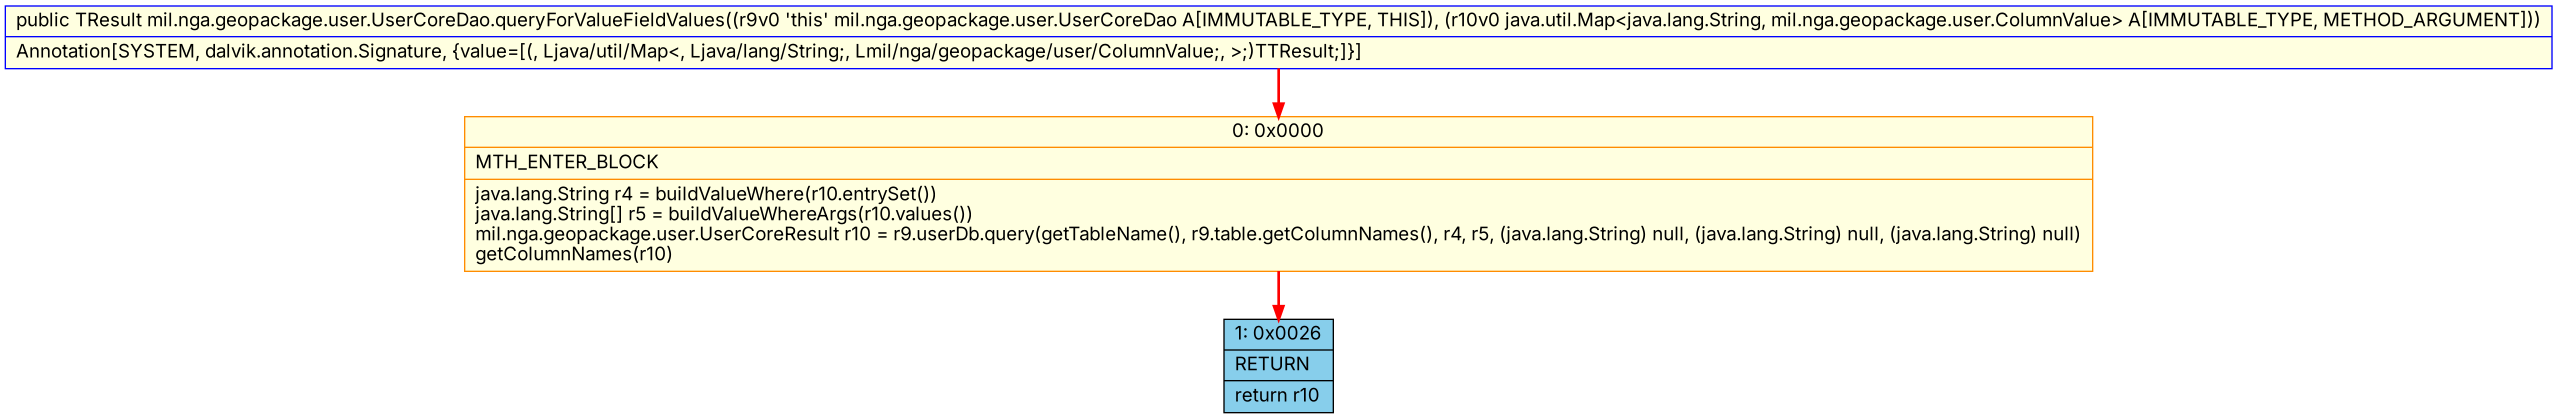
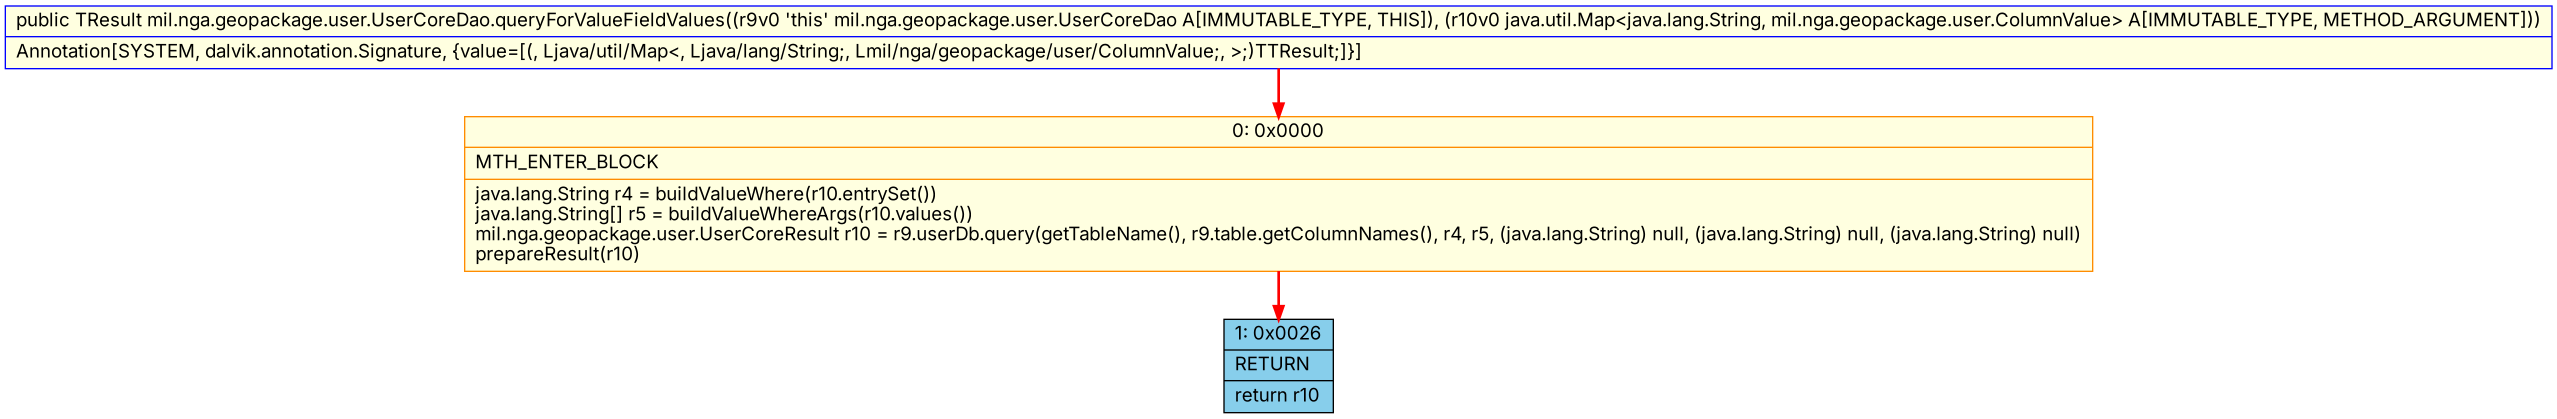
  digraph {
    fontname=Inter
    node [shape=record style=filled fillcolor=lightyellow fontname=Inter]
    edge [color=red style=bold fontname=Inter]
-   n1 [label="{0\:\ 0x0000|MTH_ENTER_BLOCK\l|java.lang.String r4 = buildValueWhere(r10.entrySet())\ljava.lang.String[] r5 = buildValueWhereArgs(r10.values())\lmil.nga.geopackage.user.UserCoreResult r10 = r9.userDb.query(getTableName(), r9.table.getColumnNames(), r4, r5, (java.lang.String) null, (java.lang.String) null, (java.lang.String) null)\lgetColumnNames(r10)\l}" color=darkorange]
+   n1 [label="{0\:\ 0x0000|MTH_ENTER_BLOCK\l|java.lang.String r4 = buildValueWhere(r10.entrySet())\ljava.lang.String[] r5 = buildValueWhereArgs(r10.values())\lmil.nga.geopackage.user.UserCoreResult r10 = r9.userDb.query(getTableName(), r9.table.getColumnNames(), r4, r5, (java.lang.String) null, (java.lang.String) null, (java.lang.String) null)\lprepareResult(r10)\l}" color=darkorange]
    n2 [label="{1\:\ 0x0026|RETURN\l|return r10\l}" fillcolor=skyblue color=black]
    n3 [label="{public TResult mil.nga.geopackage.user.UserCoreDao.queryForValueFieldValues((r9v0 'this' mil.nga.geopackage.user.UserCoreDao A[IMMUTABLE_TYPE, THIS]), (r10v0 java.util.Map\<java.lang.String, mil.nga.geopackage.user.ColumnValue\> A[IMMUTABLE_TYPE, METHOD_ARGUMENT]))  | Annotation[SYSTEM, dalvik.annotation.Signature, \{value=[(, Ljava\/util\/Map\<, Ljava\/lang\/String;, Lmil\/nga\/geopackage\/user\/ColumnValue;, \>;)TTResult;]\}]\l}" color=blue]
    n1 -> n2
    n3 -> n1
  }
